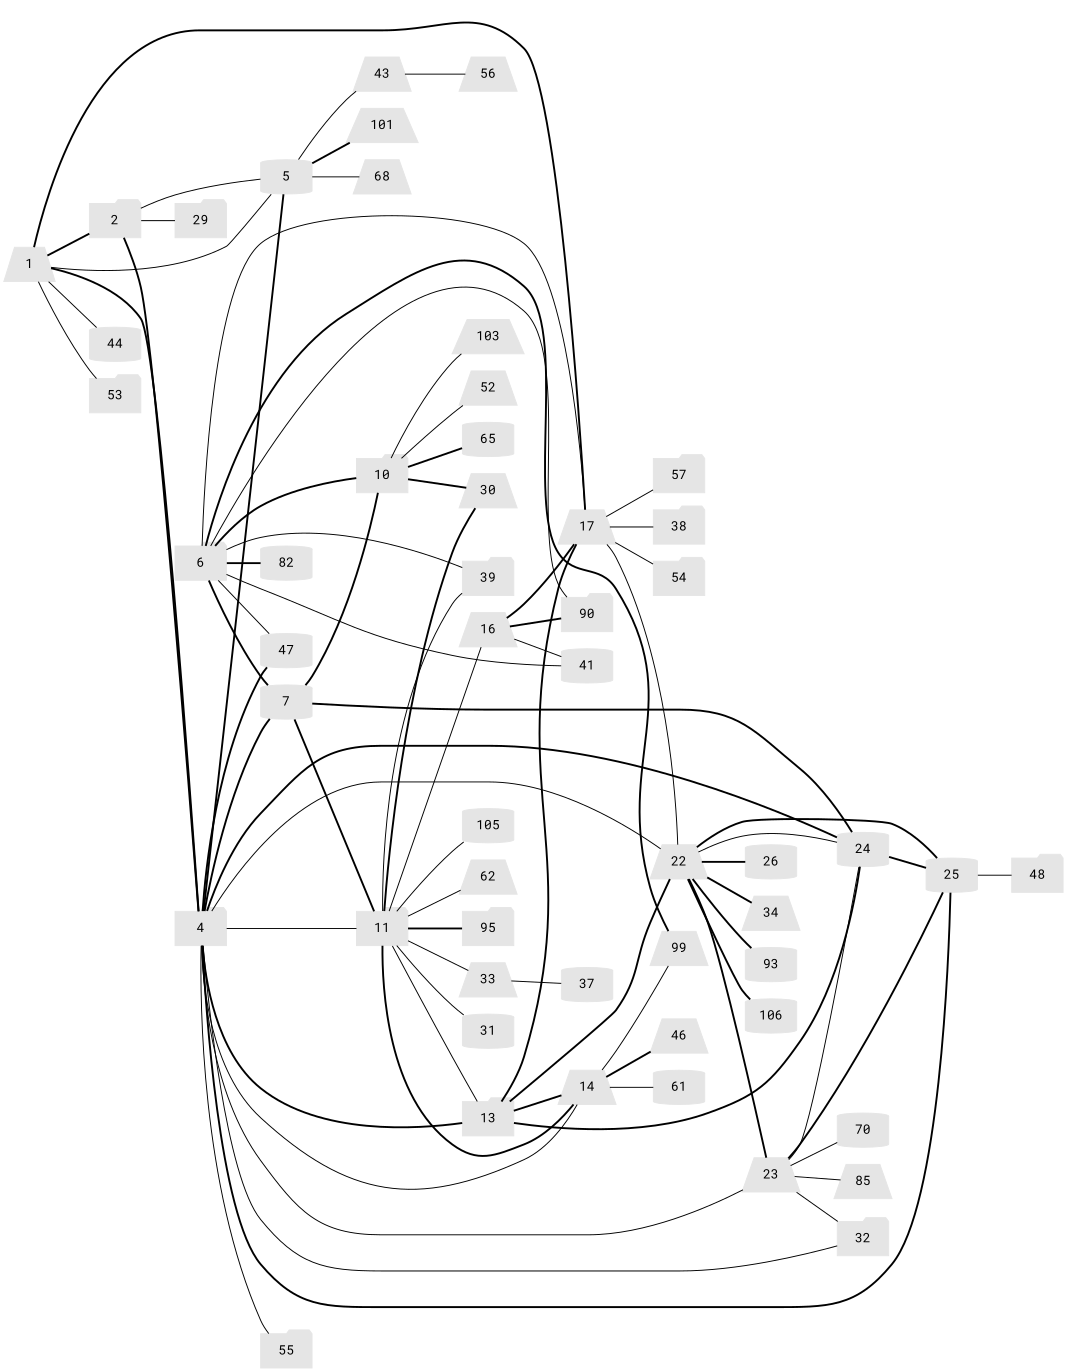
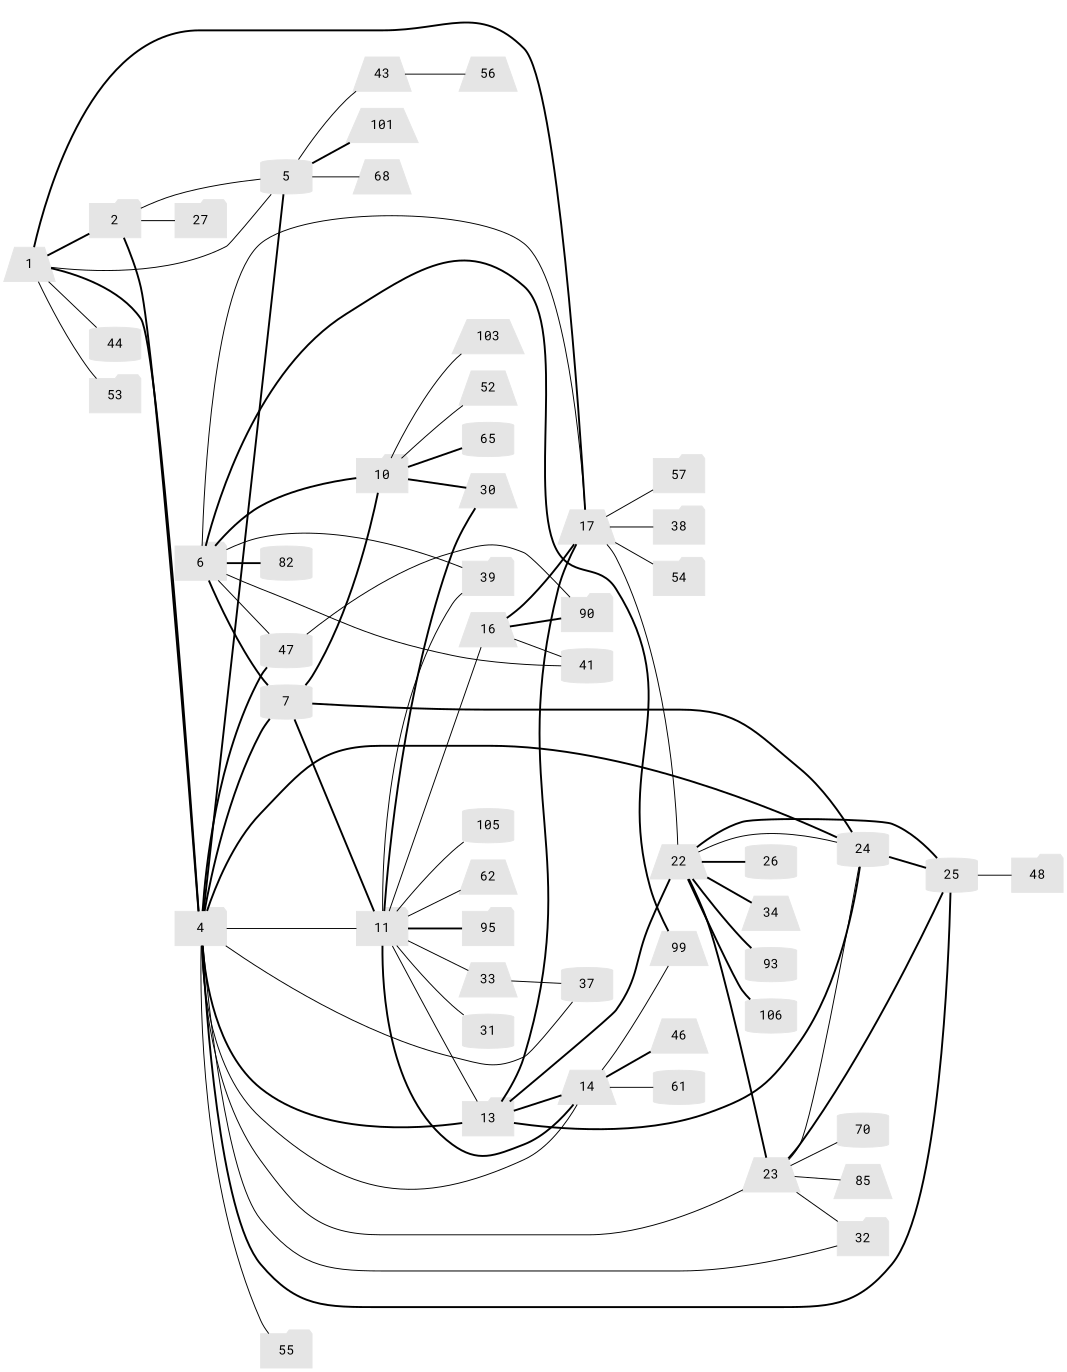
  graph {
    fontname="Roboto Mono"
    rankdir=LR
    node [color=gray90 fontname="Roboto Mono" shape=trapezium style=filled]
    edge [fontname="Roboto Mono" style=solid]
    2 [shape=folder super="+3"]
    4 [shape=folder super="+15+95+21+49"]
    5 [shape=cylinder]
-   29 [shape=folder]
+   29 [shape=folder label=27]
    1
    17 [super="+20"]
    44 [shape=cylinder]
    53 [shape=folder]
    7 [shape=cylinder super="+83+84+8+45+9"]
    11 [shape=folder super="+12+40+59"]
    13 [shape=folder super="+51+73+98+74+36"]
    14
    22 [super="+27"]
    23
    24 [shape=cylinder]
    25 [shape=cylinder super="+60+76+78+87"]
    47 [shape=cylinder]
    55 [shape=folder]
    32 [shape=folder super="+86"]
    n20 [label=68]
    43
    101
    38 [shape=folder]
    54 [shape=folder super="+58"]
    57 [shape=folder]
    10 [shape=folder]
    39 [shape=folder]
    30 [super="+35"]
    16 [super="+18+42+19+89+80+81"]
    31 [shape=cylinder]
    33
    62
    n33 [label=95 shape=folder]
    105 [shape=cylinder]
    99
    46
    61 [shape=cylinder]
    26 [shape=cylinder]
    34 [super="+71"]
    93 [shape=cylinder]
    106 [shape=cylinder]
    70 [shape=cylinder]
    85
    48 [shape=folder]
    56
    6 [shape=folder]
    41 [shape=cylinder]
    82 [shape=cylinder]
    90 [shape=folder]
    52
    65 [shape=cylinder super="+92"]
    103
    37 [shape=cylinder]
    2 -- 4 [style=bold weight=2]
    2 -- 5 [weight=2]
    2 -- 29
    4 -- 5 [style=bold]
    4 -- 7 [style=bold weight=2]
    4 -- 11 [weight=2]
    4 -- 13 [style=bold weight=3]
    4 -- 14
-   4 -- 22
+   4 -- 37
    4 -- 23
    4 -- 24 [style=bold]
    4 -- 25 [style=bold]
    4 -- 47 [style=bold]
    4 -- 55
    4 -- 32
    5 -- n20
    5 -- 43
    5 -- 101 [style=bold]
    1 -- 2 [style=bold weight=2]
    1 -- 4 [style=bold]
    1 -- 5
    1 -- 17 [style=bold]
    1 -- 44
    1 -- 53
    17 -- 22 [weight=2]
    17 -- 38
    17 -- 54
    17 -- 57
    7 -- 11 [style=bold]
    7 -- 24 [style=bold]
    7 -- 10 [style=bold weight=3]
    11 -- 13 [weight=2]
    11 -- 14 [style=bold weight=2]
    11 -- 39
    11 -- 30 [style=bold]
    11 -- 16
    11 -- 31
    11 -- 33
    11 -- 62
    11 -- n33 [style=bold]
    11 -- 105
    13 -- 17 [style=bold]
    13 -- 14 [style=bold]
    13 -- 22 [style=bold]
    13 -- 24 [style=bold]
    14 -- 99
    14 -- 46 [style=bold]
    14 -- 61
    22 -- 23 [style=bold]
    22 -- 24
    22 -- 25 [style=bold]
    22 -- 26 [style=bold]
    22 -- 34 [style=bold]
    22 -- 93 [style=bold]
    22 -- 106 [style=bold]
    23 -- 24
    23 -- 25 [style=bold]
    23 -- 32
    23 -- 70
    23 -- 85
    24 -- 25 [style=bold]
    25 -- 48
    43 -- 56
    10 -- 30 [style=bold]
    10 -- 52
    10 -- 65 [style=bold]
    10 -- 103
    16 -- 17 [style=bold weight=6]
    16 -- 41
    16 -- 90 [style=bold]
    33 -- 37
    6 -- 17
    6 -- 7 [style=bold weight=3]
    6 -- 47
    6 -- 10 [style=bold]
    6 -- 39
    6 -- 99 [style=bold]
    6 -- 41
    6 -- 82 [style=bold]
-   6 -- 90
+   47 -- 90
  }
